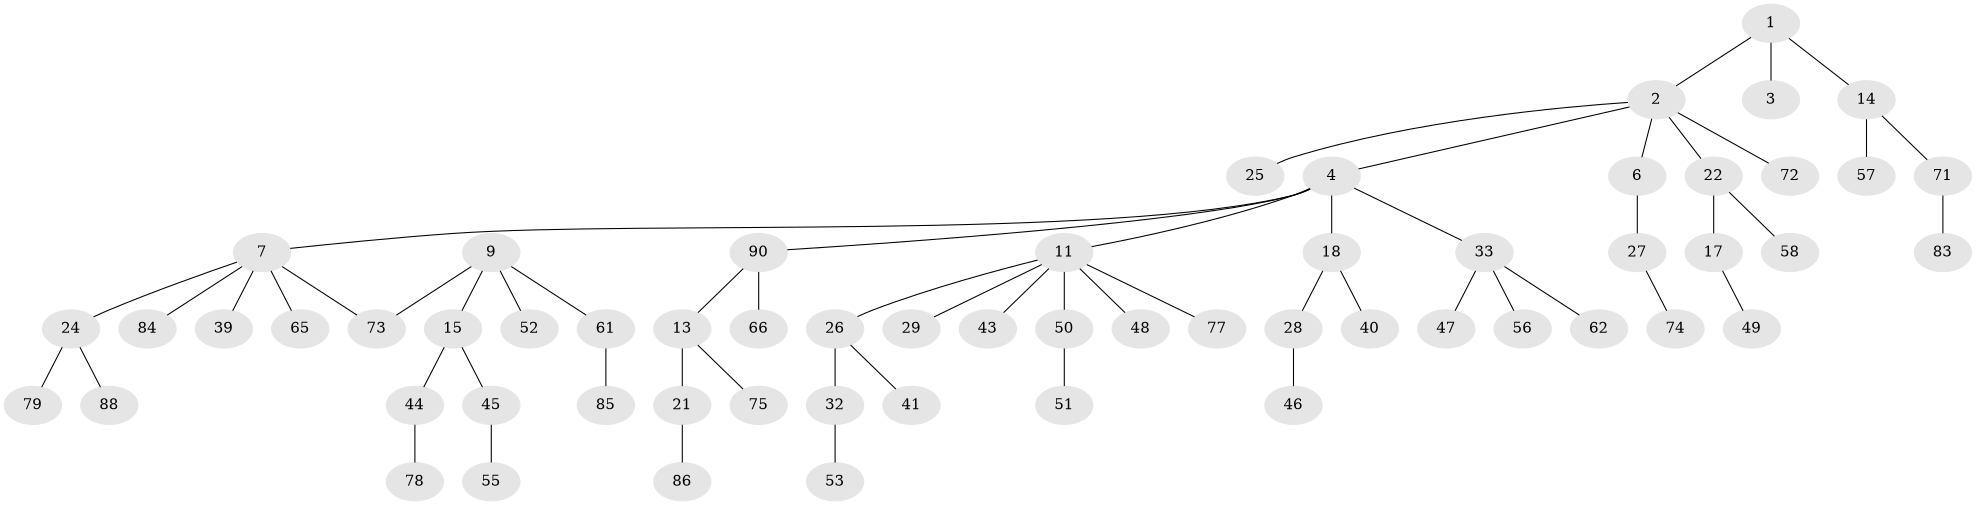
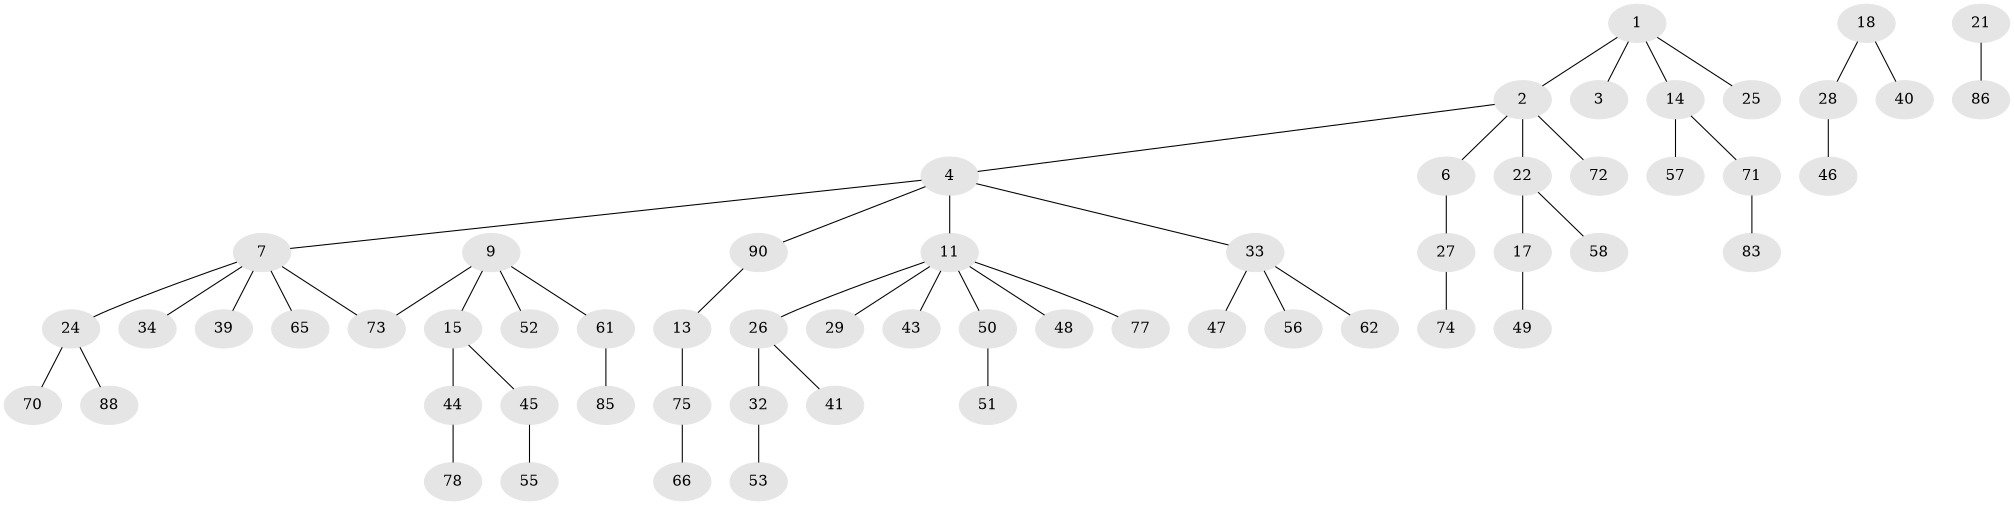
  graph {
    node [color=gray90 style=filled]
    1 [super="+5"]
    2 [super="+70"]
    3 [super="+30"]
    14 [super="+19"]
    25
    4 [super="+8"]
    6 [super="+42"]
    n8 [label=22]
    72
    57
    71 [super="+81"]
    7 [super="+20"]
    n13 [label=90 super="+31"]
    11 [super="+33"]
    18 [super="+67"]
    n16 [label=33 super="+38"]
    27 [super="+64"]
    17 [super="+69"]
    58
    24 [super="+35"]
-   34 [label=84]
+   34
    39 [super="+59"]
    65
    73
    13 [super="+36"]
    66
    26
    29
    43
    50 [super="+87"]
    n31 [label=48 super="+76"]
    77
    28
    40
    47
    56
    62
    74
    9 [super="+16"]
    15 [super="+22"]
    52
    61 [super="+63"]
-   79 [super="+84"]
+   79 [super="+84" label=70]
    88
    44 [super="+48"]
    45 [super="+60"]
    85
    21 [super="+80"]
    75
    32 [super="+37"]
    41
    51
    49 [super="+54"]
    86
    83
    78
    55
    46 [super="+82"]
    53
    1 -- 2
    1 -- 3
    1 -- 14
-   2 -- 25
+   1 -- 25
    2 -- 4
    2 -- 6
    2 -- n8
    2 -- 72
    14 -- 57
    14 -- 71
    4 -- 7
    4 -- n13
    4 -- 11
-   4 -- 18
    4 -- n16
    6 -- 27
    n8 -- 17
    n8 -- 58
    71 -- 83
    7 -- 24
    7 -- 34
    7 -- 39
    7 -- 65
    7 -- 73
    n13 -- 13
-   n13 -- 66
+   75 -- 66
    11 -- 26
    11 -- 29
    11 -- 43
    11 -- 50
    11 -- n31
    11 -- 77
    18 -- 28
    18 -- 40
    n16 -- 47
    n16 -- 56
    n16 -- 62
    27 -- 74
    17 -- 49
    24 -- 79
    24 -- 88
-   13 -- 21
    13 -- 75
    26 -- 32
    26 -- 41
    50 -- 51
    28 -- 46
    9 -- 73
    9 -- 15
    9 -- 52
    9 -- 61
    15 -- 44
    15 -- 45
    61 -- 85
    44 -- 78
    45 -- 55
    21 -- 86
    32 -- 53
  }
